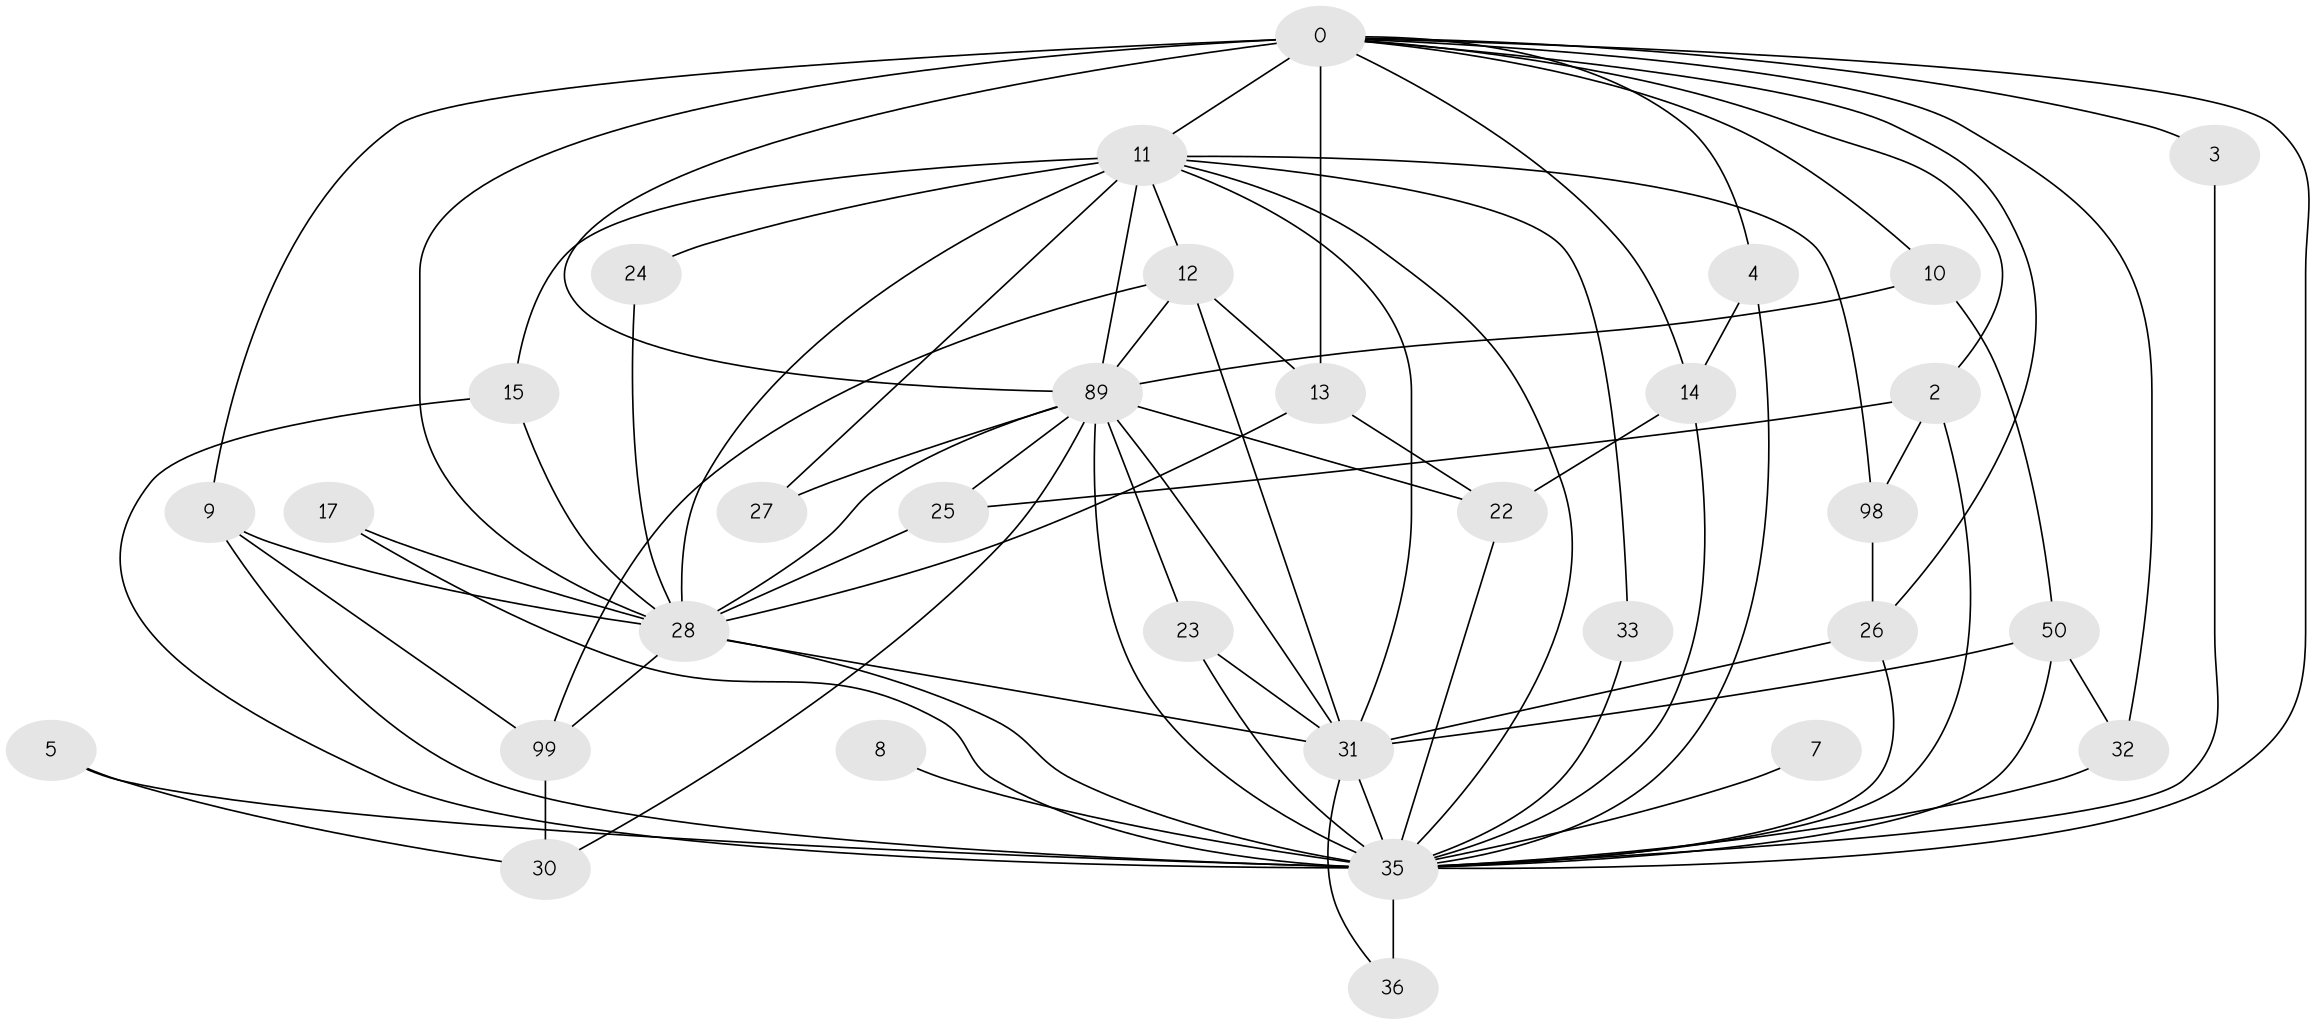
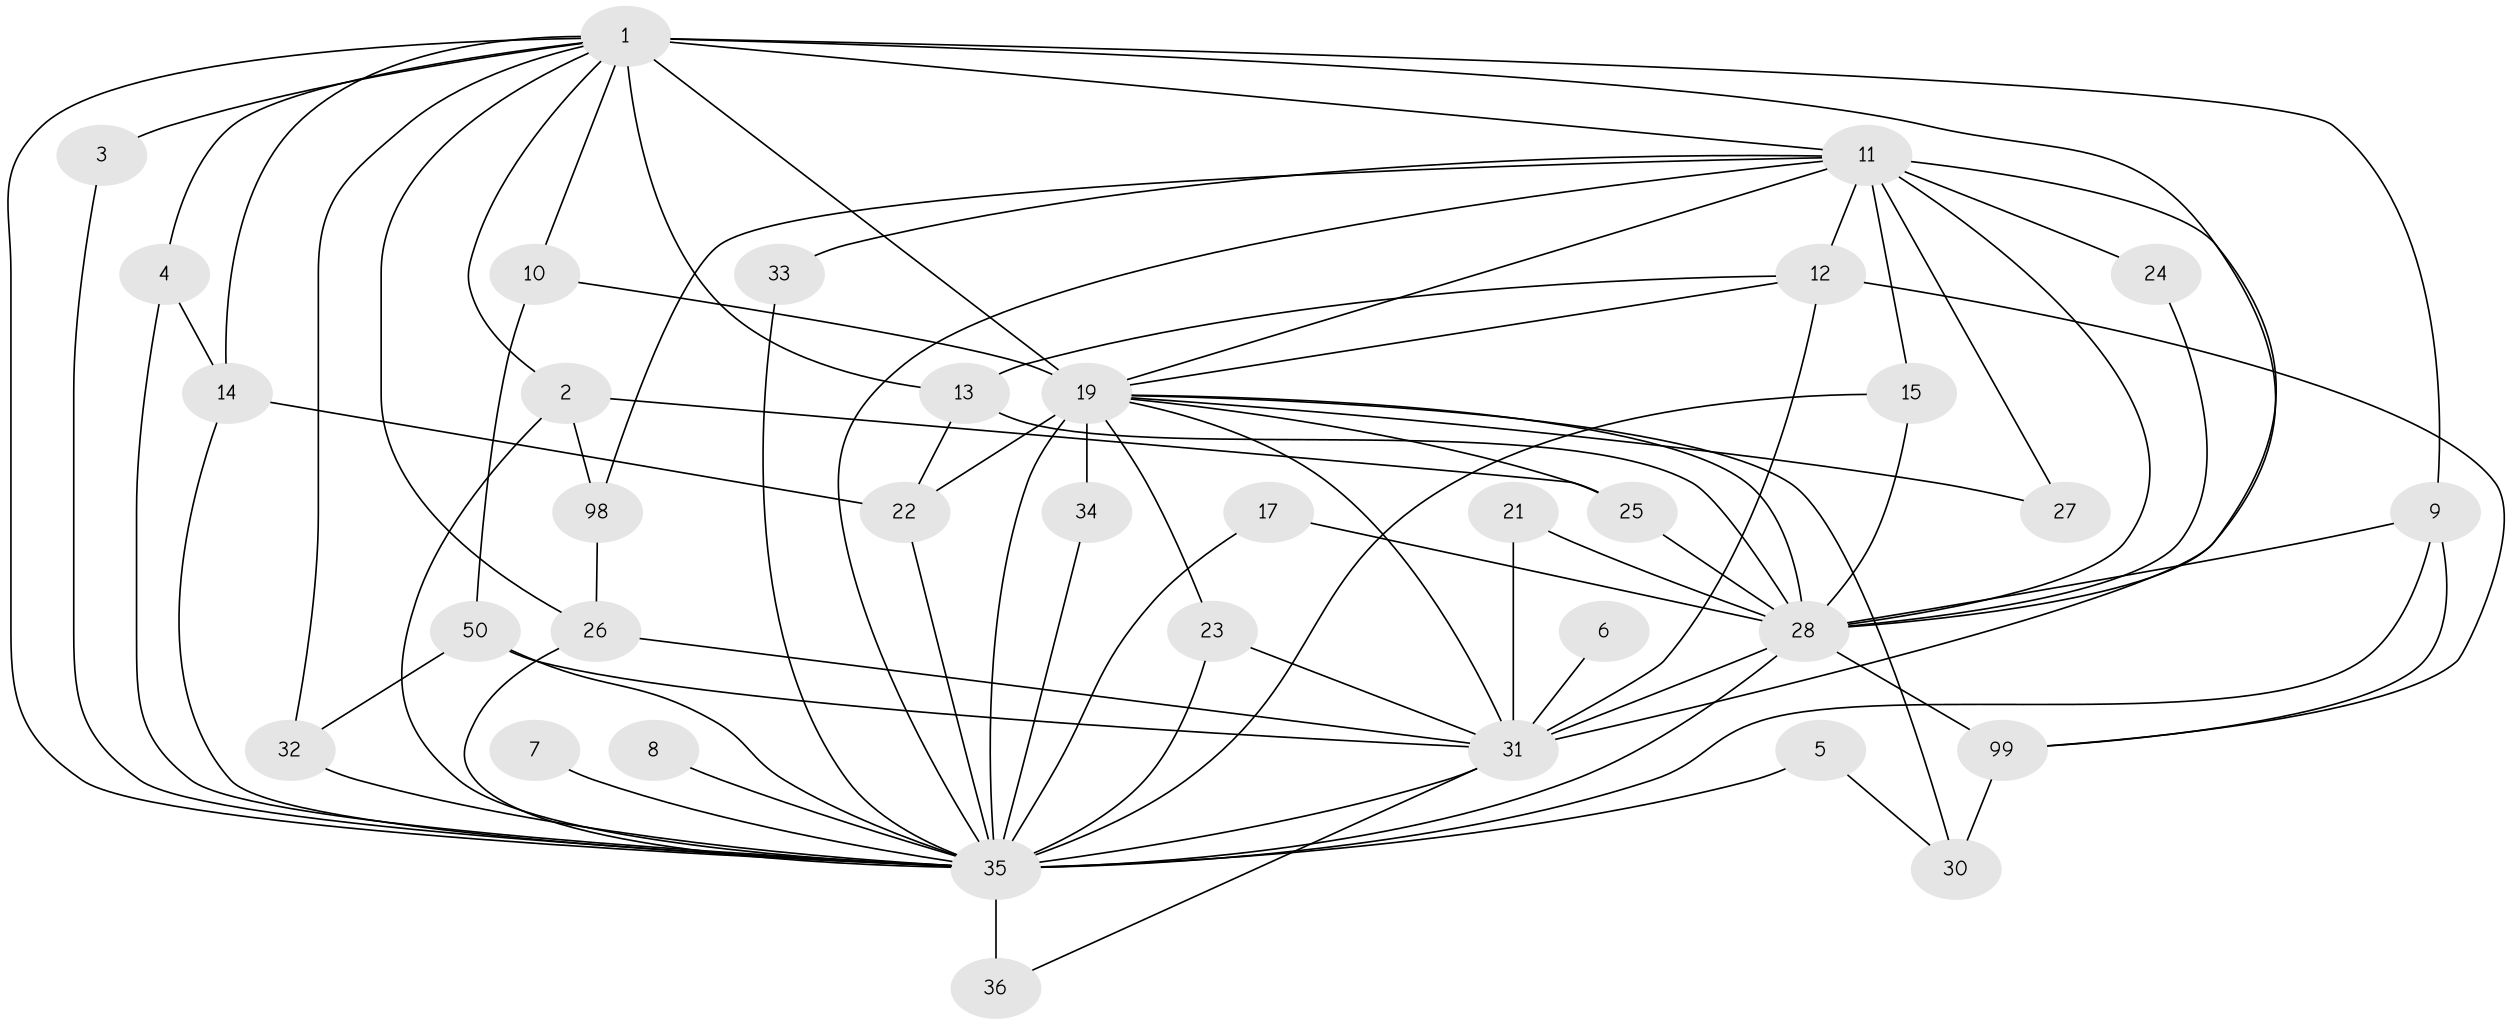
  graph {
    fontname="Comic Neue"
    node [color=gray90 fontname="Comic Neue" style=filled]
    edge [fontname="Comic Neue" weight=1.0]
-   1 [label=0]
+   1
    2
    3
    4
    9
    10
    11
    13
    14
-   19 [label=89]
+   19
    26
    28
    32
    35
    25
    n16 [label=98]
+   6
    31
    n19 [label=99]
    n20 [label=50]
    12
    15
    24
    27
    33
    22
    30
    23
+   34
    36
    5
    7
    8
    17
+   21
    1 -- 2
    1 -- 3
    1 -- 4
    1 -- 9
    1 -- 10
    1 -- 11 [weight=2.0]
    1 -- 13
    1 -- 14
    1 -- 19 [weight=4.0]
    1 -- 26
    1 -- 28 [weight=4.0]
    1 -- 32
    1 -- 35 [weight=4.0]
    2 -- 35
    2 -- 25
    2 -- n16
    3 -- 35
    4 -- 14
    4 -- 35
    9 -- 28
    9 -- 35
    9 -- n19
    10 -- 19
    10 -- n20
    11 -- 19 [weight=2.0]
    11 -- 28 [weight=3.0]
    11 -- 35 [weight=2.0]
    11 -- n16
    11 -- 31 [weight=2.0]
    11 -- 12
    11 -- 15 [weight=2.0]
    11 -- 24
    11 -- 27
    11 -- 33
    13 -- 28
    13 -- 22
    14 -- 35
    14 -- 22
    19 -- 28 [weight=4.0]
    19 -- 35 [weight=5.0]
    19 -- 25
    19 -- 31 [weight=2.0]
    19 -- 27
    19 -- 22
    19 -- 30
    19 -- 23
+   19 -- 34 [weight=3.0]
    26 -- 35
    26 -- 31
    28 -- 35 [weight=4.0]
    28 -- 31 [weight=2.0]
    28 -- n19
    32 -- 35
    35 -- 36 [weight=2.0]
    25 -- 28
    n16 -- 26
+   6 -- 31
    31 -- 35 [weight=2.0]
    31 -- 36
    n19 -- 30 [weight=2.0]
    n20 -- 32
    n20 -- 35
    n20 -- 31
    12 -- 13
    12 -- 19
    12 -- 31
    12 -- n19
    15 -- 28
    15 -- 35
    24 -- 28
    33 -- 35
    22 -- 35
    23 -- 35
    23 -- 31
+   34 -- 35
    5 -- 35 [weight=2.0]
    5 -- 30
    7 -- 35 [weight=2.0]
    8 -- 35
    17 -- 28
    17 -- 35
+   21 -- 28
+   21 -- 31
  }
